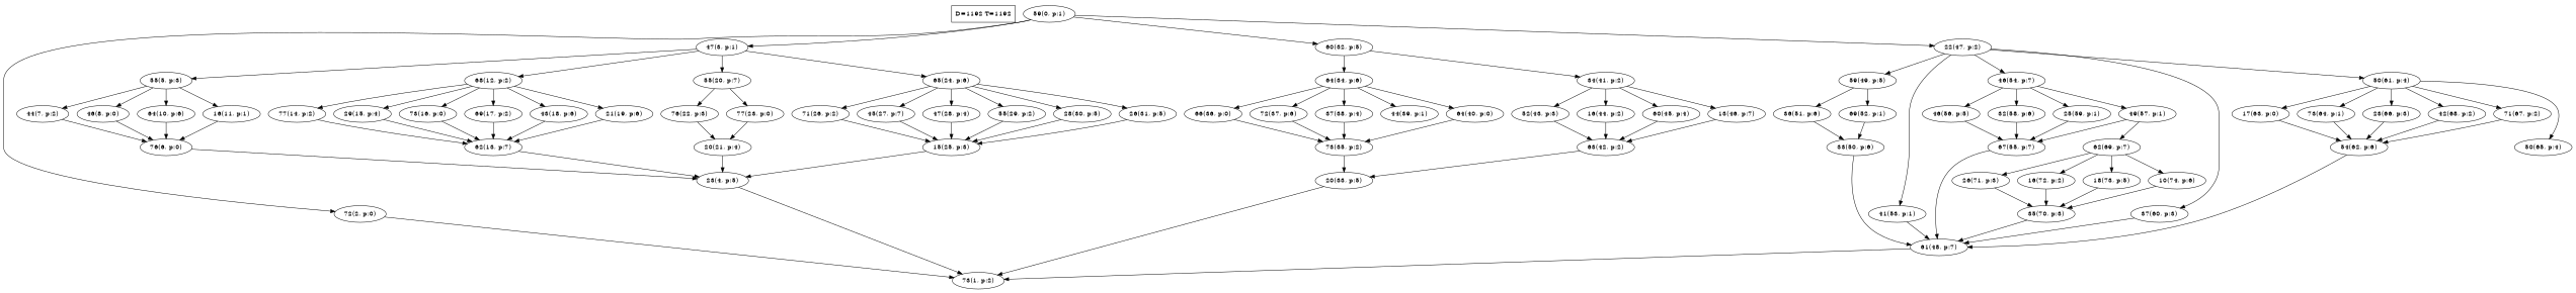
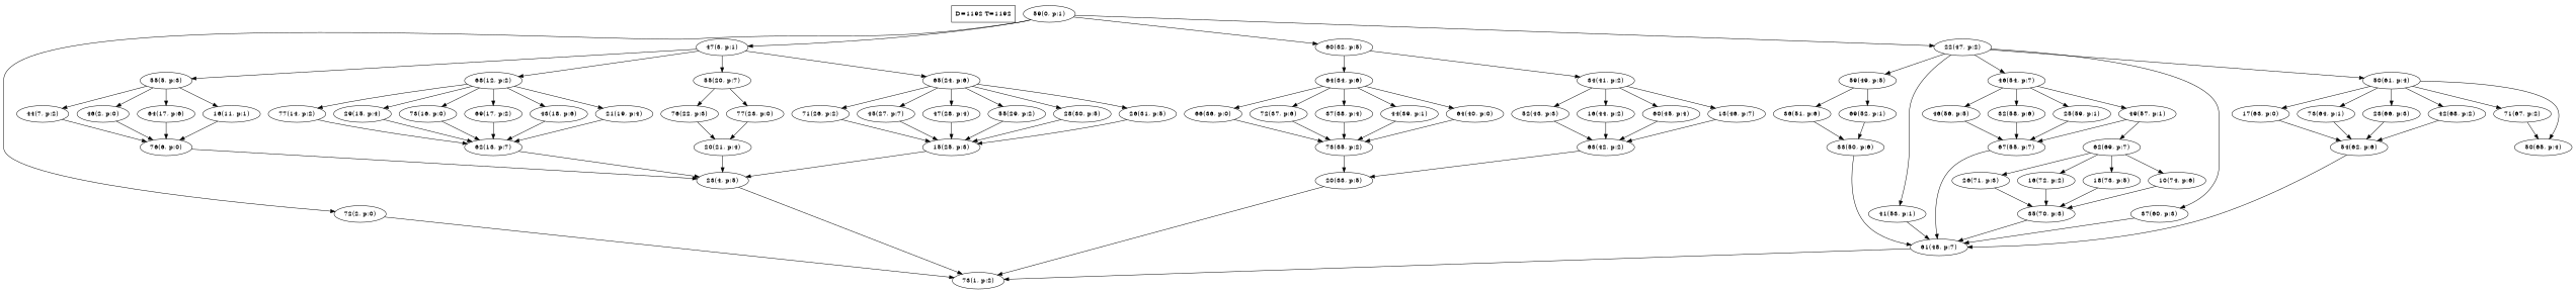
  digraph {
    n1 [label="D=1192 T=1192" shape=box]
    n2 [label="59(0, p:1)"]
    n3 [label="72(2, p:0)"]
    n4 [label="47(3, p:1)"]
    n5 [label="60(32, p:5)"]
    n6 [label="22(47, p:2)"]
    n7 [label="73(1, p:2)"]
    n8 [label="55(5, p:3)"]
    n9 [label="68(12, p:2)"]
    n10 [label="55(20, p:7)"]
    n11 [label="65(24, p:6)"]
    n12 [label="64(34, p:6)"]
    n13 [label="34(41, p:2)"]
    n14 [label="59(49, p:5)"]
    n15 [label="41(53, p:1)"]
    n16 [label="46(54, p:7)"]
    n17 [label="37(60, p:3)"]
    n18 [label="50(61, p:4)"]
    n19 [label="44(7, p:2)"]
-   n20 [label="46(8, p:0)"]
-   n21 [label="64(10, p:6)"]
+   n20 [label="46(2, p:0)"]
+   n21 [label="64(17, p:6)"]
    n22 [label="16(11, p:1)"]
    n23 [label="77(14, p:2)"]
    n24 [label="29(15, p:4)"]
    n25 [label="73(16, p:0)"]
    n26 [label="69(17, p:2)"]
    n27 [label="43(18, p:6)"]
-   n28 [label="21(19, p:6)"]
+   n28 [label="21(19, p:4)"]
    n29 [label="76(22, p:3)"]
    n30 [label="77(23, p:0)"]
    n31 [label="71(26, p:2)"]
    n32 [label="45(27, p:7)"]
    n33 [label="47(28, p:4)"]
    n34 [label="55(29, p:2)"]
    n35 [label="28(30, p:5)"]
    n36 [label="26(31, p:5)"]
    n37 [label="23(4, p:5)"]
    n38 [label="76(6, p:0)"]
    n39 [label="62(13, p:7)"]
    n40 [label="20(21, p:4)"]
    n41 [label="15(25, p:3)"]
    n42 [label="66(36, p:0)"]
    n43 [label="72(37, p:6)"]
    n44 [label="37(38, p:4)"]
    n45 [label="44(39, p:1)"]
    n46 [label="64(40, p:0)"]
    n47 [label="52(43, p:3)"]
    n48 [label="16(44, p:2)"]
    n49 [label="60(45, p:4)"]
    n50 [label="13(46, p:7)"]
    n51 [label="20(33, p:5)"]
    n52 [label="73(35, p:2)"]
    n53 [label="63(42, p:2)"]
    n54 [label="36(51, p:6)"]
    n55 [label="69(52, p:1)"]
    n56 [label="61(48, p:7)"]
    n57 [label="46(56, p:5)"]
    n58 [label="49(57, p:1)"]
    n59 [label="32(58, p:6)"]
    n60 [label="25(59, p:1)"]
    n61 [label="17(63, p:0)"]
    n62 [label="73(64, p:1)"]
    n63 [label="50(65, p:4)"]
    n64 [label="23(66, p:3)"]
    n65 [label="71(67, p:2)"]
    n66 [label="42(68, p:2)"]
    n67 [label="62(69, p:7)"]
    n68 [label="26(71, p:3)"]
    n69 [label="16(72, p:2)"]
    n70 [label="18(73, p:5)"]
    n71 [label="10(74, p:6)"]
    n72 [label="33(50, p:6)"]
    n73 [label="67(55, p:7)"]
    n74 [label="54(62, p:6)"]
    n75 [label="35(70, p:3)"]
    n2 -> n3
    n2 -> n4
    n2 -> n5
    n2 -> n6
    n3 -> n7
    n4 -> n8
    n4 -> n9
    n4 -> n10
    n4 -> n11
    n5 -> n12
    n5 -> n13
    n6 -> n14
    n6 -> n15
    n6 -> n16
    n6 -> n17
    n6 -> n18
    n8 -> n19
    n8 -> n20
    n8 -> n21
    n8 -> n22
    n9 -> n23
    n9 -> n24
    n9 -> n25
    n9 -> n26
    n9 -> n27
    n9 -> n28
    n10 -> n29
    n10 -> n30
    n11 -> n31
    n11 -> n32
    n11 -> n33
    n11 -> n34
    n11 -> n35
    n11 -> n36
    n12 -> n42
    n12 -> n43
    n12 -> n44
    n12 -> n45
    n12 -> n46
    n13 -> n47
    n13 -> n48
    n13 -> n49
    n13 -> n50
    n14 -> n54
    n14 -> n55
    n15 -> n56
    n16 -> n57
    n16 -> n58
    n16 -> n59
    n16 -> n60
    n17 -> n56
    n18 -> n61
    n18 -> n62
    n18 -> n63
    n18 -> n64
    n18 -> n65
    n18 -> n66
    n19 -> n38
    n20 -> n38
    n21 -> n38
    n22 -> n38
    n23 -> n39
    n24 -> n39
    n25 -> n39
    n26 -> n39
    n27 -> n39
    n28 -> n39
    n29 -> n40
    n30 -> n40
    n31 -> n41
    n32 -> n41
    n33 -> n41
    n34 -> n41
    n35 -> n41
    n36 -> n41
    n37 -> n7
    n38 -> n37
    n39 -> n37
    n40 -> n37
    n41 -> n37
    n42 -> n52
    n43 -> n52
    n44 -> n52
+   n45 -> n52
    n46 -> n52
    n47 -> n53
    n48 -> n53
    n49 -> n53
    n50 -> n53
    n51 -> n7
    n52 -> n51
    n53 -> n51
    n54 -> n72
    n55 -> n72
    n56 -> n7
    n57 -> n73
    n58 -> n67
    n58 -> n73
    n59 -> n73
    n60 -> n73
    n61 -> n74
    n62 -> n74
    n64 -> n74
-   n65 -> n74
+   n65 -> n63
    n66 -> n74
    n67 -> n68
    n67 -> n69
    n67 -> n70
    n67 -> n71
    n68 -> n75
    n69 -> n75
    n70 -> n75
    n71 -> n75
    n72 -> n56
    n73 -> n56
    n74 -> n56
    n75 -> n56
  }
